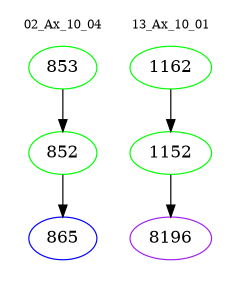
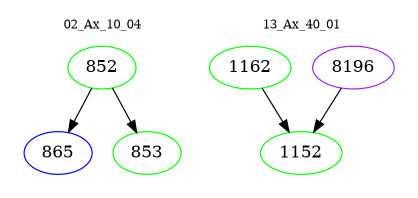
  digraph {
    node [color=green]
    edge [color=black]
    n1 [label=852]
    n2 [color=blue label=865]
    n3 [label=853]
    n4 [label=1152]
    n5 [color=purple label=8196]
    n6 [label=1162]
    subgraph cluster_1 {
      color=white
      fontsize=10
      label="02_Ax_10_04"
      n1
      n2
      n3
    }
    subgraph cluster_2 {
      color=white
      fontsize=10
-     label="13_Ax_10_01"
+     label="13_Ax_40_01"
      n4
      n5
      n6
    }
    n1 -> n2
-   n3 -> n1
-   n4 -> n5
+   n1 -> n3
+   n5 -> n4
    n6 -> n4
  }
